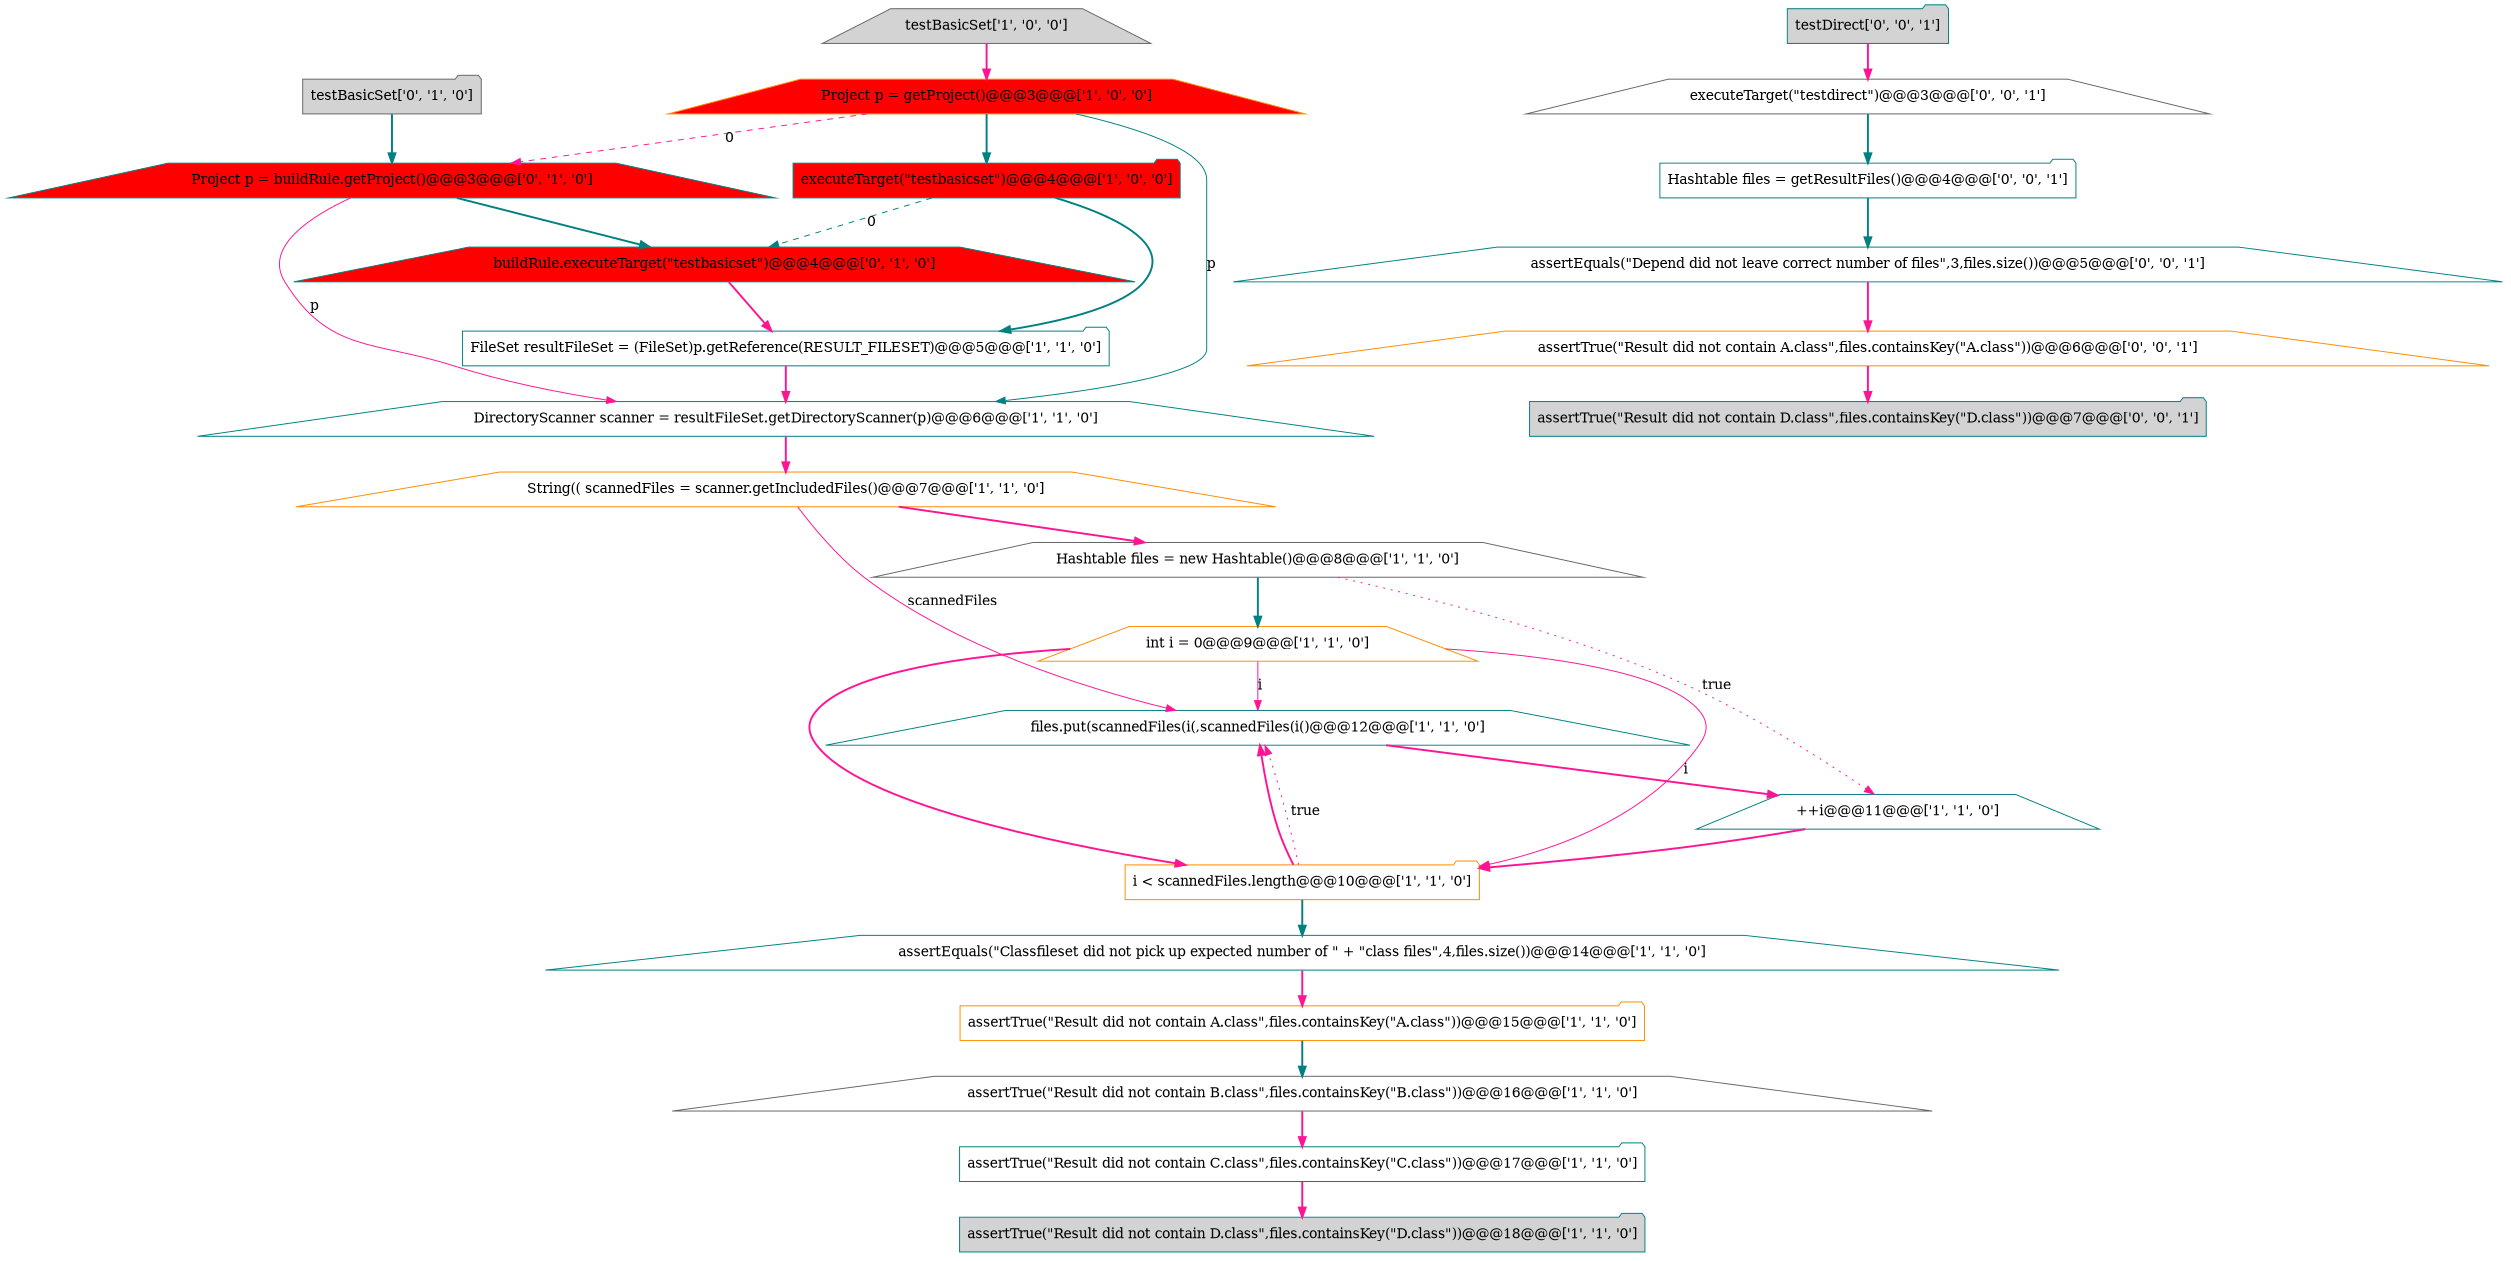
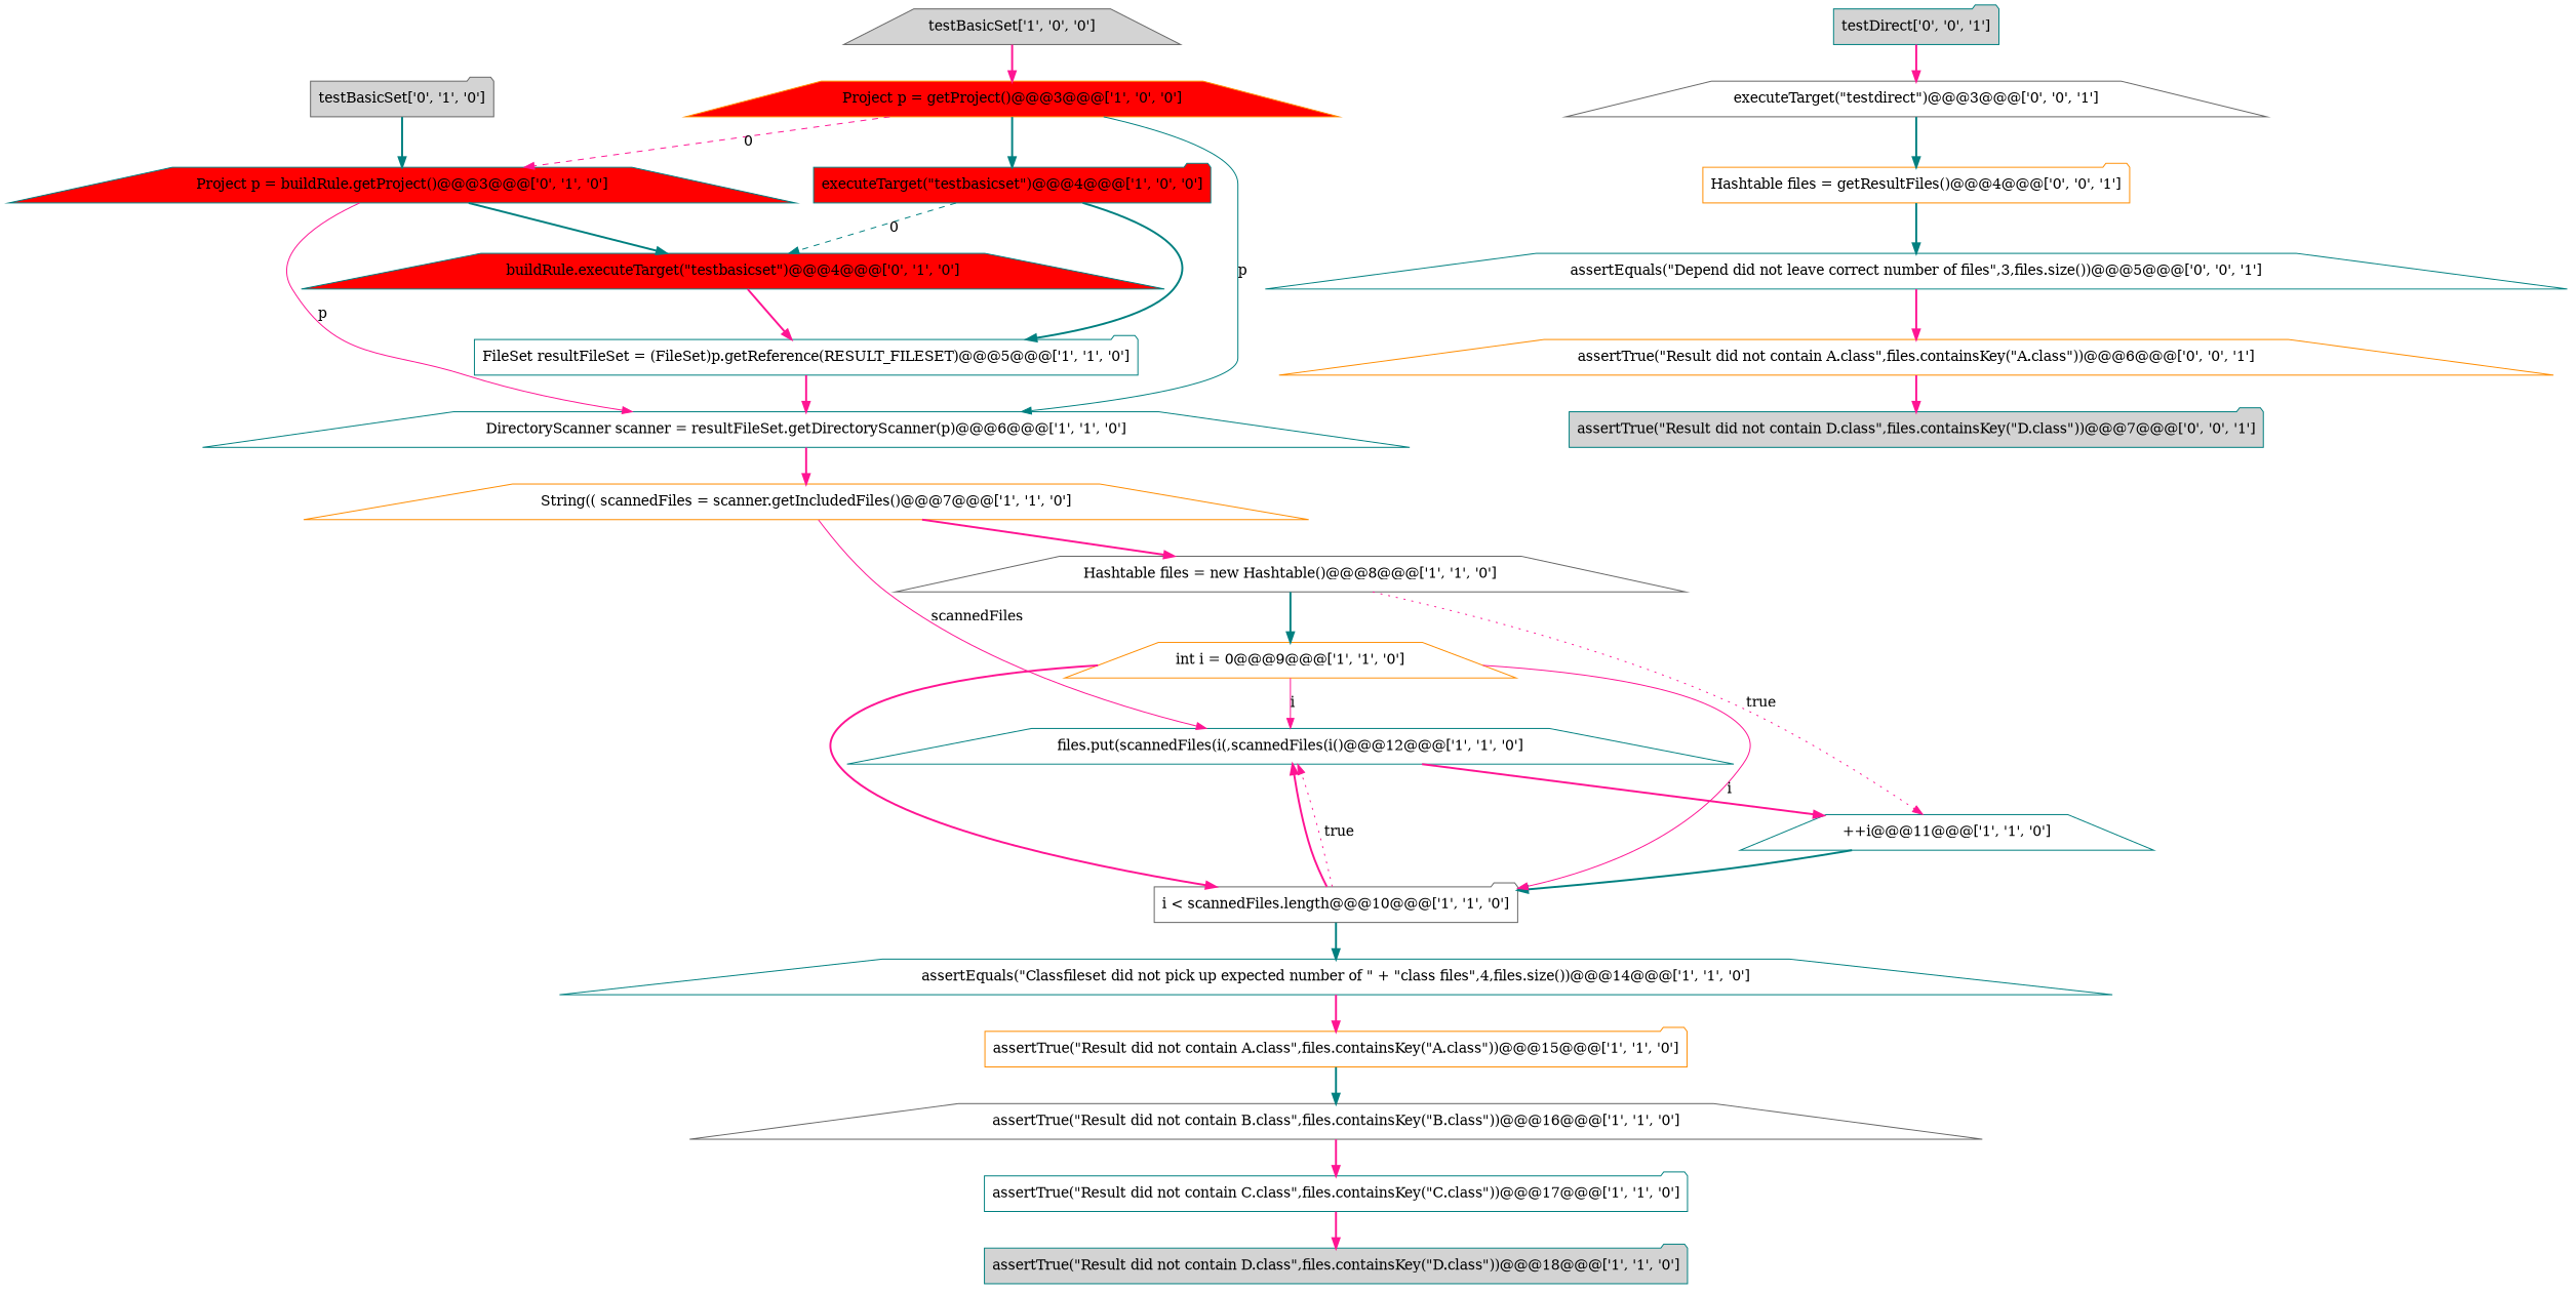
  digraph {
    node [color=teal fillcolor=white shape=trapezium style=filled]
    edge [color=deeppink style=bold]
    n1 [color=gray40 fillcolor=lightgray label="testBasicSet['0', '1', '0']" shape=folder]
    n2 [fillcolor=red label="Project p = buildRule.getProject()@@@3@@@['0', '1', '0']"]
    n3 [label="DirectoryScanner scanner = resultFileSet.getDirectoryScanner(p)@@@6@@@['1', '1', '0']"]
    n4 [fillcolor=red label="buildRule.executeTarget(\"testbasicset\")@@@4@@@['0', '1', '0']"]
    n5 [color=darkorange fillcolor=red label="Project p = getProject()@@@3@@@['1', '0', '0']"]
    n6 [fillcolor=red label="executeTarget(\"testbasicset\")@@@4@@@['1', '0', '0']" shape=folder]
    n7 [label="FileSet resultFileSet = (FileSet)p.getReference(RESULT_FILESET)@@@5@@@['1', '1', '0']" shape=folder]
    n8 [color=darkorange label="String(( scannedFiles = scanner.getIncludedFiles()@@@7@@@['1', '1', '0']"]
    n9 [label="files.put(scannedFiles(i(,scannedFiles(i()@@@12@@@['1', '1', '0']"]
    n10 [color=gray40 label="Hashtable files = new Hashtable()@@@8@@@['1', '1', '0']"]
    n11 [label="++i@@@11@@@['1', '1', '0']"]
    n12 [color=darkorange label="int i = 0@@@9@@@['1', '1', '0']"]
    n13 [fillcolor=lightgray label="assertTrue(\"Result did not contain D.class\",files.containsKey(\"D.class\"))@@@18@@@['1', '1', '0']" shape=folder]
-   n14 [color=darkorange label="i < scannedFiles.length@@@10@@@['1', '1', '0']" shape=folder]
+   n14 [color=gray40 label="i < scannedFiles.length@@@10@@@['1', '1', '0']" shape=folder]
    n15 [color=darkorange label="assertTrue(\"Result did not contain A.class\",files.containsKey(\"A.class\"))@@@6@@@['0', '0', '1']"]
    n16 [fillcolor=lightgray label="assertTrue(\"Result did not contain D.class\",files.containsKey(\"D.class\"))@@@7@@@['0', '0', '1']" shape=folder]
    n17 [label="assertEquals(\"Classfileset did not pick up expected number of \" + \"class files\",4,files.size())@@@14@@@['1', '1', '0']"]
    n18 [color=darkorange label="assertTrue(\"Result did not contain A.class\",files.containsKey(\"A.class\"))@@@15@@@['1', '1', '0']" shape=folder]
    n19 [color=gray40 label="assertTrue(\"Result did not contain B.class\",files.containsKey(\"B.class\"))@@@16@@@['1', '1', '0']"]
-   n20 [label="Hashtable files = getResultFiles()@@@4@@@['0', '0', '1']" shape=folder]
+   n20 [color=darkorange label="Hashtable files = getResultFiles()@@@4@@@['0', '0', '1']" shape=folder]
    n21 [label="assertEquals(\"Depend did not leave correct number of files\",3,files.size())@@@5@@@['0', '0', '1']"]
    n22 [fillcolor=lightgray label="testDirect['0', '0', '1']" shape=folder]
    n23 [color=gray40 label="executeTarget(\"testdirect\")@@@3@@@['0', '0', '1']"]
    n24 [color=gray40 fillcolor=lightgray label="testBasicSet['1', '0', '0']"]
    n25 [label="assertTrue(\"Result did not contain C.class\",files.containsKey(\"C.class\"))@@@17@@@['1', '1', '0']" shape=folder]
    n1 -> n2 [color=teal]
    n2 -> n3 [label=p style=solid]
    n2 -> n4 [color=teal]
    n3 -> n8
    n4 -> n7
    n5 -> n2 [label=0 style=dashed]
    n5 -> n3 [color=teal label=p style=solid]
    n5 -> n6 [color=teal]
    n6 -> n4 [color=teal label=0 style=dashed]
    n6 -> n7 [color=teal]
    n7 -> n3
    n8 -> n9 [label=scannedFiles style=solid]
    n8 -> n10
    n9 -> n11
    n10 -> n11 [label=true style=dotted]
    n10 -> n12 [color=teal]
-   n11 -> n14
+   n11 -> n14 [color=teal]
    n12 -> n9 [label=i style=solid]
    n12 -> n14 [label=i style=solid]
    n12 -> n14
    n14 -> n9 [label=true style=dotted]
    n14 -> n9
    n14 -> n17 [color=teal]
    n15 -> n16
    n17 -> n18
    n18 -> n19 [color=teal]
    n19 -> n25
    n20 -> n21 [color=teal]
    n21 -> n15
    n22 -> n23
    n23 -> n20 [color=teal]
    n24 -> n5
    n25 -> n13
  }
